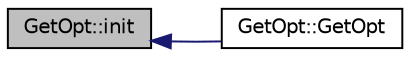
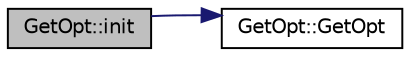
  digraph {
    rankdir=LR
    node [color=black fontname=Helvetica fontsize=10 shape=record style=filled]
    n1 [fillcolor=grey75 fontcolor=black height=0.2 label="GetOpt::init" width=0.4]
    n2 [fillcolor=white height=0.2 label="GetOpt::GetOpt" width=0.4]
-   n1 -> n2 [color=midnightblue dir=back fontname=Helvetica fontsize=10 labelfontname=Helvetica labelfontsize=10 style=solid]
+   n2 -> n1 [color=midnightblue dir=back fontname=Helvetica fontsize=10 labelfontname=Helvetica labelfontsize=10 style=solid]
  }
